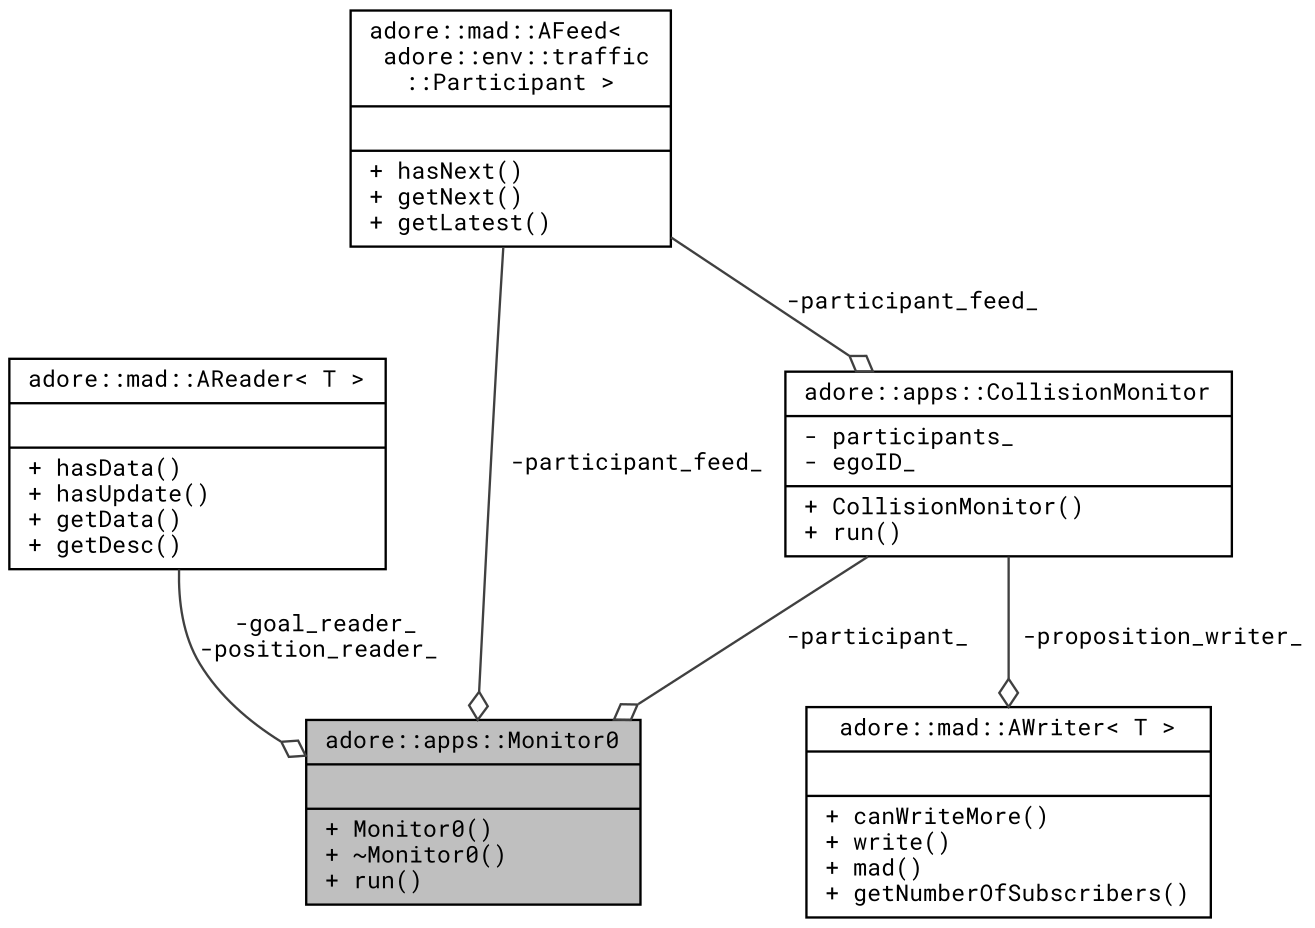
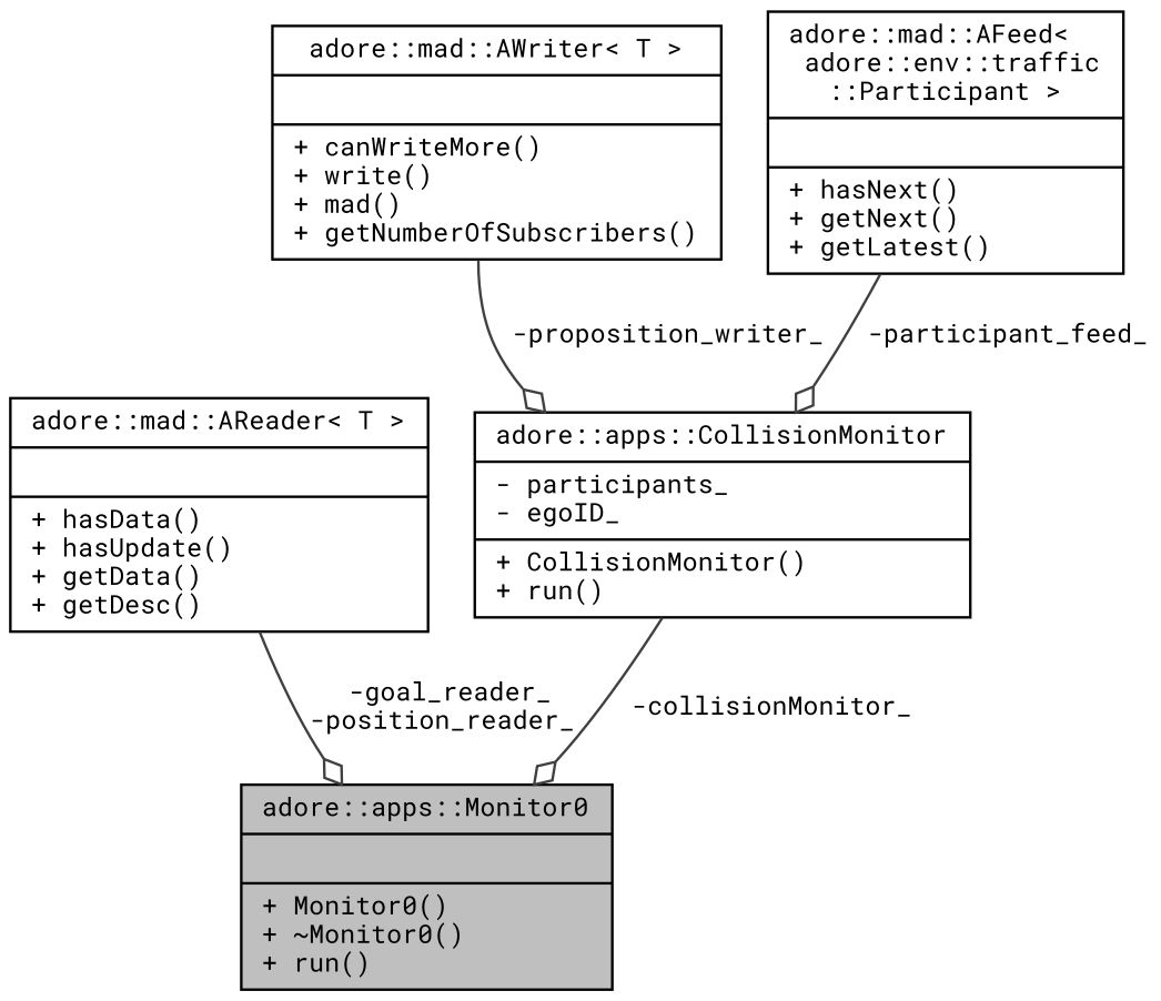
  digraph {
    fontname="Roboto Mono"
    node [color=black fillcolor=white fontname="Roboto Mono" fontsize=10 shape=record style=filled]
    edge [arrowhead=odiamond color=grey25 fontname="Roboto Mono" fontsize=10 labelfontname=Helvetica labelfontsize=10 style=solid]
    n1 [fillcolor=grey75 fontcolor=black height=0.2 label="{adore::apps::Monitor0\n||+ Monitor0()\l+ ~Monitor0()\l+ run()\l}" width=0.4]
    n2 [height=0.2 label="{adore::mad::AReader\< T \>\n||+ hasData()\l+ hasUpdate()\l+ getData()\l+ getDesc()\l}" width=0.4]
    n3 [height=0.2 label="{adore::mad::AWriter\< T \>\n||+ canWriteMore()\l+ write()\l+ mad()\l+ getNumberOfSubscribers()\l}" width=0.4]
    n4 [height=0.2 label="{adore::apps::CollisionMonitor\n|- participants_\l- egoID_\l|+ CollisionMonitor()\l+ run()\l}" width=0.4]
    n5 [height=0.2 label="{adore::mad::AFeed\<\l adore::env::traffic\l::Participant \>\n||+ hasNext()\l+ getNext()\l+ getLatest()\l}" width=0.4]
    n2 -> n1 [label=" -goal_reader_\n-position_reader_"]
-   n4 -> n3 [label=" -proposition_writer_"]
-   n4 -> n1 [label=" -participant_"]
-   n5 -> n1 [label=" -participant_feed_"]
+   n3 -> n4 [label=" -proposition_writer_"]
+   n4 -> n1 [label=" -collisionMonitor_"]
    n5 -> n4 [label=" -participant_feed_"]
  }
